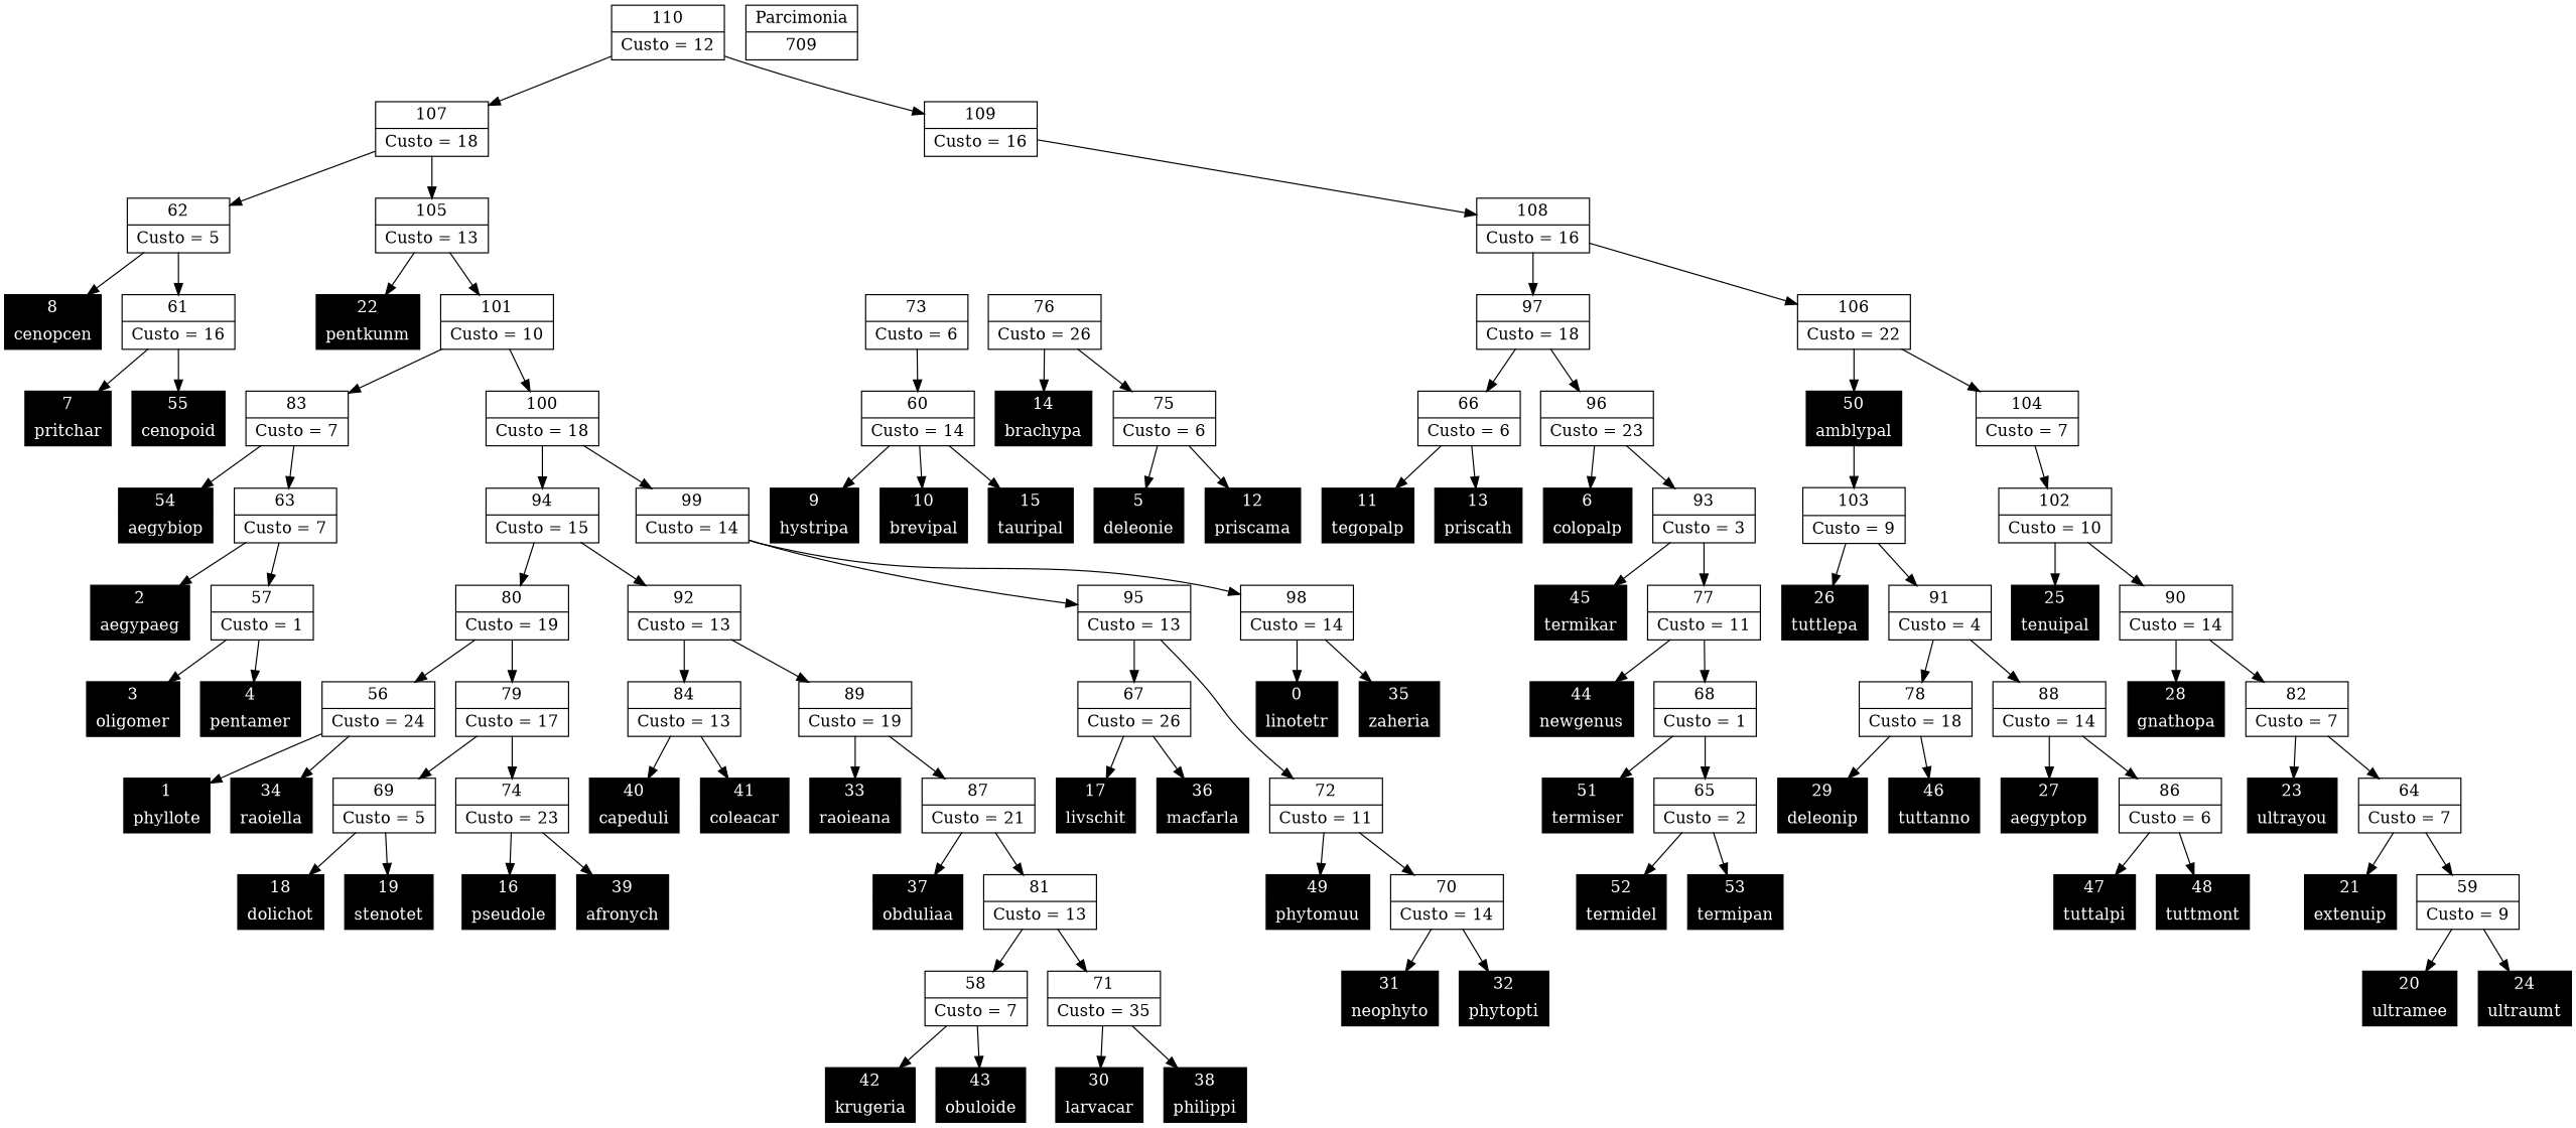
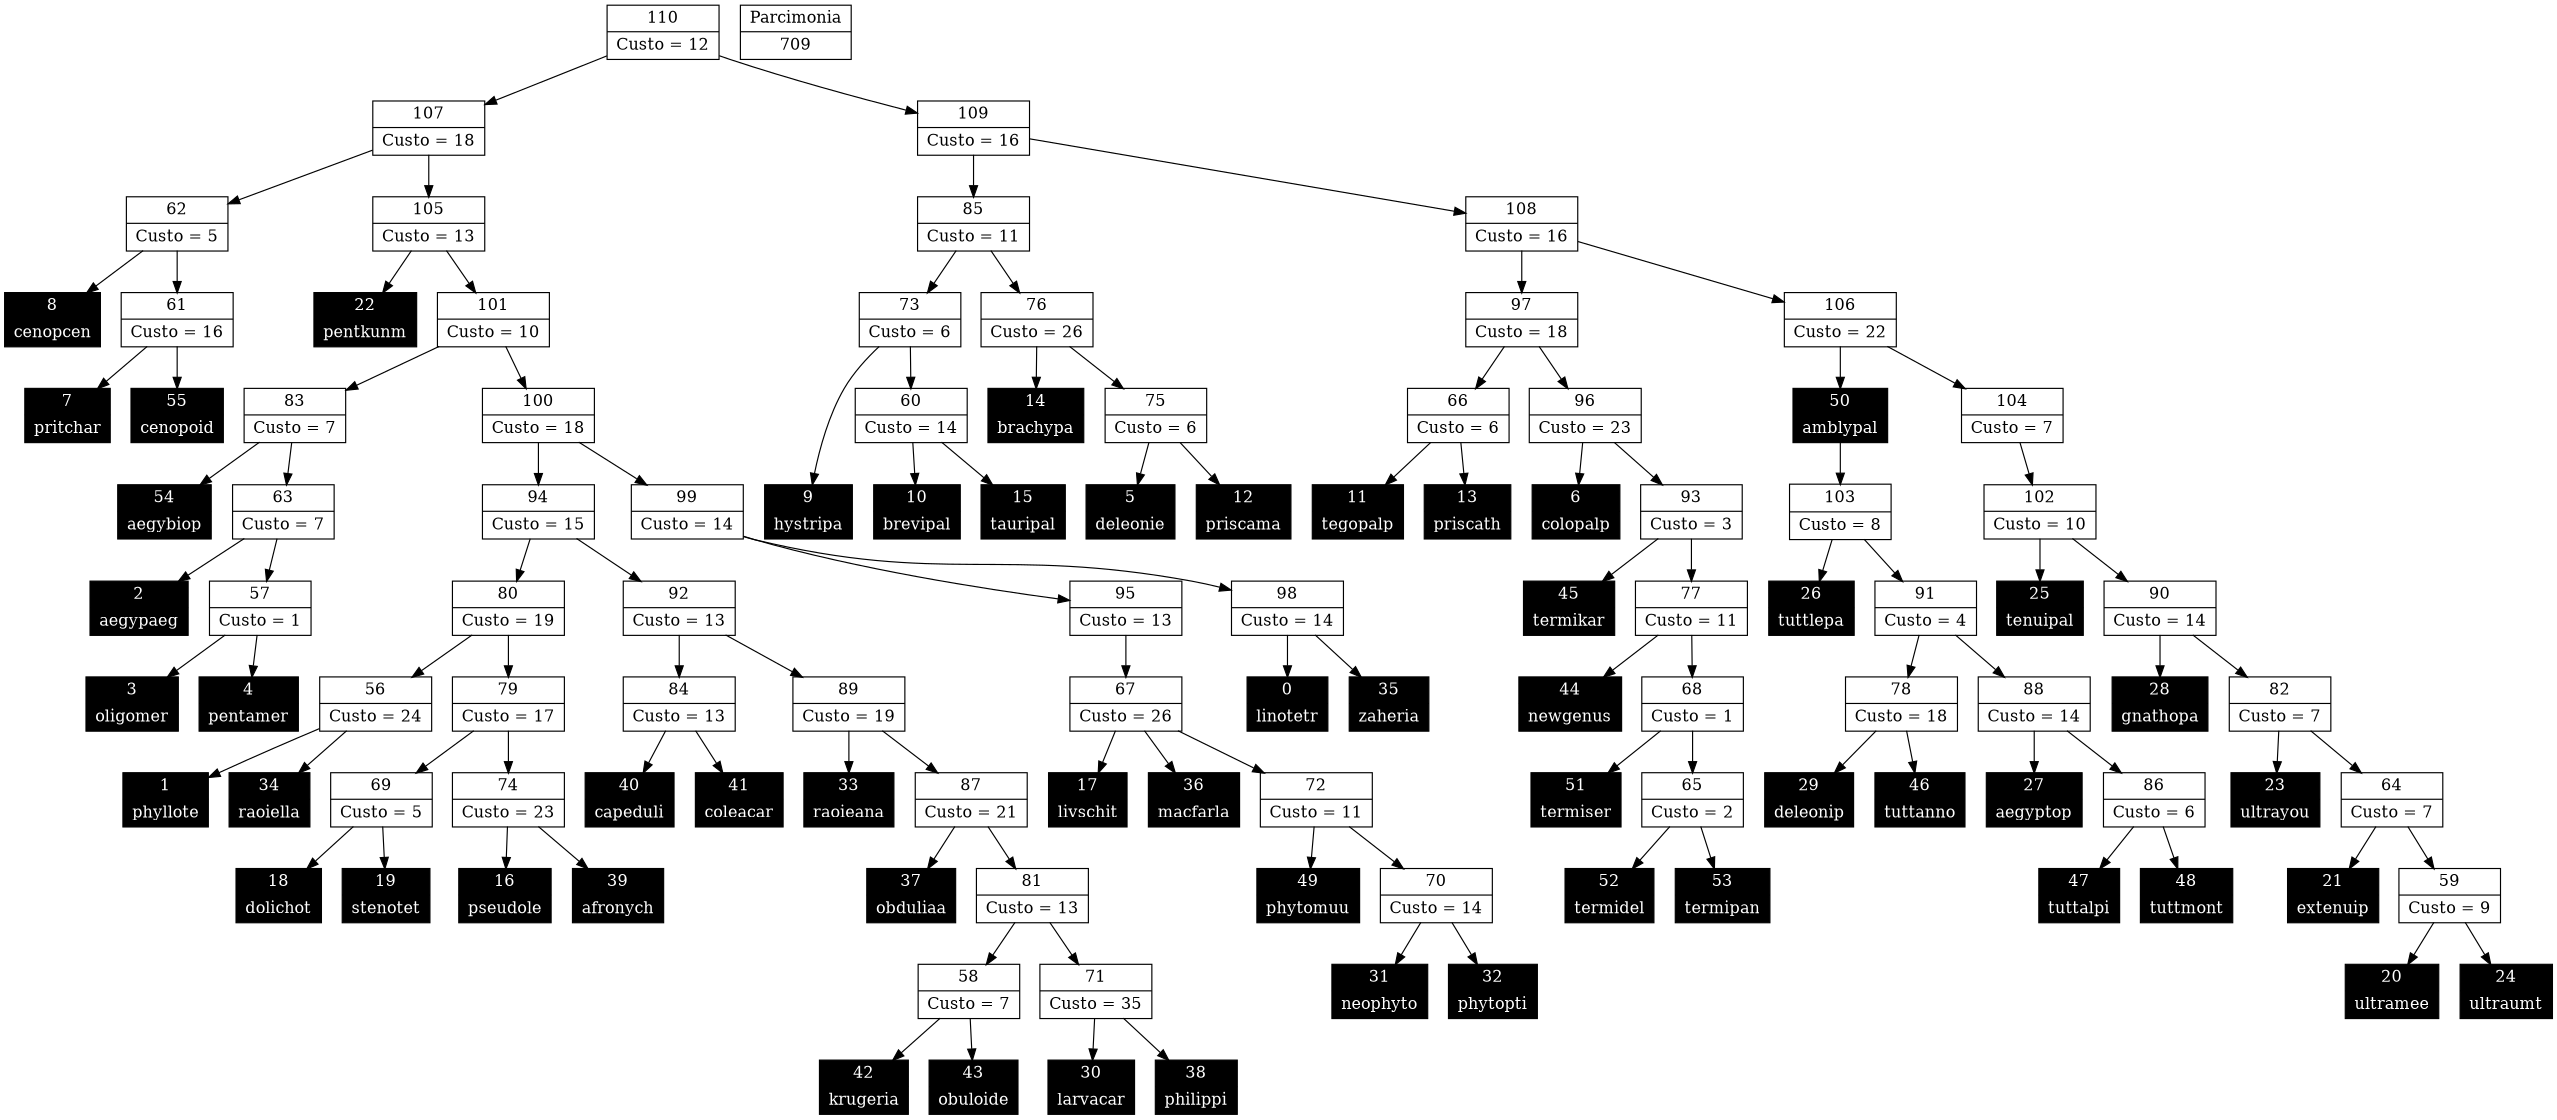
  digraph {
    node [shape=record]
    n1 [color=black fontcolor=white fontsize=14 height=0.5 label="{0 | linotetr}" style=filled]
    n2 [color=black fontcolor=white fontsize=14 height=0.5 label="{1 | phyllote}" style=filled]
    n3 [color=black fontcolor=white fontsize=14 height=0.5 label="{2 | aegypaeg}" style=filled]
    n4 [color=black fontcolor=white fontsize=14 height=0.5 label="{3 | oligomer}" style=filled]
    n5 [color=black fontcolor=white fontsize=14 height=0.5 label="{4 | pentamer}" style=filled]
    n6 [color=black fontcolor=white fontsize=14 height=0.5 label="{5 | deleonie}" style=filled]
    n7 [color=black fontcolor=white fontsize=14 height=0.5 label="{6 | colopalp}" style=filled]
    n8 [color=black fontcolor=white fontsize=14 height=0.5 label="{7 | pritchar}" style=filled]
    n9 [color=black fontcolor=white fontsize=14 height=0.5 label="{8 | cenopcen}" style=filled]
    n10 [color=black fontcolor=white fontsize=14 height=0.5 label="{9 | hystripa}" style=filled]
    n11 [color=black fontcolor=white fontsize=14 height=0.5 label="{10 | brevipal}" style=filled]
    n12 [color=black fontcolor=white fontsize=14 height=0.5 label="{11 | tegopalp}" style=filled]
    n13 [color=black fontcolor=white fontsize=14 height=0.5 label="{12 | priscama}" style=filled]
    n14 [color=black fontcolor=white fontsize=14 height=0.5 label="{13 | priscath}" style=filled]
    n15 [color=black fontcolor=white fontsize=14 height=0.5 label="{14 | brachypa}" style=filled]
    n16 [color=black fontcolor=white fontsize=14 height=0.5 label="{15 | tauripal}" style=filled]
    n17 [color=black fontcolor=white fontsize=14 height=0.5 label="{16 | pseudole}" style=filled]
    n18 [color=black fontcolor=white fontsize=14 height=0.5 label="{17 | livschit}" style=filled]
    n19 [color=black fontcolor=white fontsize=14 height=0.5 label="{18 | dolichot}" style=filled]
    n20 [color=black fontcolor=white fontsize=14 height=0.5 label="{19 | stenotet}" style=filled]
    n21 [color=black fontcolor=white fontsize=14 height=0.5 label="{20 | ultramee}" style=filled]
    n22 [color=black fontcolor=white fontsize=14 height=0.5 label="{21 | extenuip}" style=filled]
    n23 [color=black fontcolor=white fontsize=14 height=0.5 label="{22 | pentkunm}" style=filled]
    n24 [color=black fontcolor=white fontsize=14 height=0.5 label="{23 | ultrayou}" style=filled]
    n25 [color=black fontcolor=white fontsize=14 height=0.5 label="{24 | ultraumt}" style=filled]
    n26 [color=black fontcolor=white fontsize=14 height=0.5 label="{25 | tenuipal}" style=filled]
    n27 [color=black fontcolor=white fontsize=14 height=0.5 label="{26 | tuttlepa}" style=filled]
    n28 [color=black fontcolor=white fontsize=14 height=0.5 label="{27 | aegyptop}" style=filled]
    n29 [color=black fontcolor=white fontsize=14 height=0.5 label="{28 | gnathopa}" style=filled]
    n30 [color=black fontcolor=white fontsize=14 height=0.5 label="{29 | deleonip}" style=filled]
    n31 [color=black fontcolor=white fontsize=14 height=0.5 label="{30 | larvacar}" style=filled]
    n32 [color=black fontcolor=white fontsize=14 height=0.5 label="{31 | neophyto}" style=filled]
    n33 [color=black fontcolor=white fontsize=14 height=0.5 label="{32 | phytopti}" style=filled]
    n34 [color=black fontcolor=white fontsize=14 height=0.5 label="{33 | raoieana}" style=filled]
    n35 [color=black fontcolor=white fontsize=14 height=0.5 label="{34 | raoiella}" style=filled]
    n36 [color=black fontcolor=white fontsize=14 height=0.5 label="{35 | zaheria}" style=filled]
    n37 [color=black fontcolor=white fontsize=14 height=0.5 label="{36 | macfarla}" style=filled]
    n38 [color=black fontcolor=white fontsize=14 height=0.5 label="{37 | obduliaa}" style=filled]
    n39 [color=black fontcolor=white fontsize=14 height=0.5 label="{38 | philippi}" style=filled]
    n40 [color=black fontcolor=white fontsize=14 height=0.5 label="{39 | afronych}" style=filled]
    n41 [color=black fontcolor=white fontsize=14 height=0.5 label="{40 | capeduli}" style=filled]
    n42 [color=black fontcolor=white fontsize=14 height=0.5 label="{41 | coleacar}" style=filled]
    n43 [color=black fontcolor=white fontsize=14 height=0.5 label="{42 | krugeria}" style=filled]
    n44 [color=black fontcolor=white fontsize=14 height=0.5 label="{43 | obuloide}" style=filled]
    n45 [color=black fontcolor=white fontsize=14 height=0.5 label="{44 | newgenus}" style=filled]
    n46 [color=black fontcolor=white fontsize=14 height=0.5 label="{45 | termikar}" style=filled]
    n47 [color=black fontcolor=white fontsize=14 height=0.5 label="{46 | tuttanno}" style=filled]
    n48 [color=black fontcolor=white fontsize=14 height=0.5 label="{47 | tuttalpi}" style=filled]
    n49 [color=black fontcolor=white fontsize=14 height=0.5 label="{48 | tuttmont}" style=filled]
    n50 [color=black fontcolor=white fontsize=14 height=0.5 label="{49 | phytomuu}" style=filled]
    n51 [color=black fontcolor=white fontsize=14 height=0.5 label="{50 | amblypal}" style=filled]
-   n52 [label="{103|Custo = 9}"]
+   n52 [label="{103|Custo = 8}"]
    n53 [color=black fontcolor=white fontsize=14 height=0.5 label="{51 | termiser}" style=filled]
    n54 [color=black fontcolor=white fontsize=14 height=0.5 label="{52 | termidel}" style=filled]
    n55 [color=black fontcolor=white fontsize=14 height=0.5 label="{53 | termipan}" style=filled]
    n56 [color=black fontcolor=white fontsize=14 height=0.5 label="{54 | aegybiop}" style=filled]
    n57 [color=black fontcolor=white fontsize=14 height=0.5 label="{55 | cenopoid}" style=filled]
    n58 [label="{56|Custo = 24}"]
    n59 [label="{57|Custo = 1}"]
    n60 [label="{58|Custo = 7}"]
    n61 [label="{59|Custo = 9}"]
    n62 [label="{60|Custo = 14}"]
    n63 [label="{61|Custo = 16}"]
    n64 [label="{62|Custo = 5}"]
    n65 [label="{63|Custo = 7}"]
    n66 [label="{64|Custo = 7}"]
    n67 [label="{65|Custo = 2}"]
    n68 [label="{66|Custo = 6}"]
    n69 [label="{67|Custo = 26}"]
    n70 [label="{68|Custo = 1}"]
    n71 [label="{69|Custo = 5}"]
    n72 [label="{70|Custo = 14}"]
    n73 [label="{71|Custo = 35}"]
    n74 [label="{72|Custo = 11}"]
    n75 [label="{73|Custo = 6}"]
    n76 [label="{74|Custo = 23}"]
    n77 [label="{75|Custo = 6}"]
    n78 [label="{76|Custo = 26}"]
    n79 [label="{77|Custo = 11}"]
    n80 [label="{78|Custo = 18}"]
    n81 [label="{79|Custo = 17}"]
    n82 [label="{80|Custo = 19}"]
    n83 [label="{81|Custo = 13}"]
    n84 [label="{82|Custo = 7}"]
    n85 [label="{83|Custo = 7}"]
    n86 [label="{84|Custo = 13}"]
+   n87 [label="{85|Custo = 11}"]
    n88 [label="{86|Custo = 6}"]
    n89 [label="{87|Custo = 21}"]
    n90 [label="{88|Custo = 14}"]
    n91 [label="{89|Custo = 19}"]
    n92 [label="{90|Custo = 14}"]
    n93 [label="{91|Custo = 4}"]
    n94 [label="{92|Custo = 13}"]
    n95 [label="{93|Custo = 3}"]
    n96 [label="{94|Custo = 15}"]
    n97 [label="{95|Custo = 13}"]
    n98 [label="{96|Custo = 23}"]
    n99 [label="{97|Custo = 18}"]
    n100 [label="{98|Custo = 14}"]
    n101 [label="{99|Custo = 14}"]
    n102 [label="{100|Custo = 18}"]
    n103 [label="{101|Custo = 10}"]
    n104 [label="{102|Custo = 10}"]
    n105 [label="{104|Custo = 7}"]
    n106 [label="{105|Custo = 13}"]
    n107 [label="{106|Custo = 22}"]
    n108 [label="{107|Custo = 18}"]
    n109 [label="{108|Custo = 16}"]
    n110 [label="{109|Custo = 16}"]
    n111 [label="{110|Custo = 12}"]
    n112 [label="{Parcimonia|709}"]
    n51 -> n52
    n52 -> n27
    n52 -> n93
    n58 -> n2
    n58 -> n35
    n59 -> n4
    n59 -> n5
    n60 -> n43
    n60 -> n44
    n61 -> n21
    n61 -> n25
    n62 -> n11
    n62 -> n16
    n63 -> n8
    n63 -> n57
    n64 -> n9
    n64 -> n63
    n65 -> n3
    n65 -> n59
    n66 -> n22
    n66 -> n61
    n67 -> n54
    n67 -> n55
    n68 -> n12
    n68 -> n14
    n69 -> n18
    n69 -> n37
    n70 -> n53
    n70 -> n67
    n71 -> n19
    n71 -> n20
    n72 -> n32
    n72 -> n33
    n73 -> n31
    n73 -> n39
    n74 -> n50
    n74 -> n72
-   n62 -> n10
+   n75 -> n10
    n75 -> n62
    n76 -> n17
    n76 -> n40
    n77 -> n6
    n77 -> n13
    n78 -> n15
    n78 -> n77
    n79 -> n45
    n79 -> n70
    n80 -> n30
    n80 -> n47
    n81 -> n71
    n81 -> n76
    n82 -> n58
    n82 -> n81
    n83 -> n60
    n83 -> n73
    n84 -> n24
    n84 -> n66
    n85 -> n56
    n85 -> n65
    n86 -> n41
    n86 -> n42
+   n87 -> n75
+   n87 -> n78
    n88 -> n48
    n88 -> n49
    n89 -> n38
    n89 -> n83
    n90 -> n28
    n90 -> n88
    n91 -> n34
    n91 -> n89
    n92 -> n29
    n92 -> n84
    n93 -> n80
    n93 -> n90
    n94 -> n86
    n94 -> n91
    n95 -> n46
    n95 -> n79
    n96 -> n82
    n96 -> n94
    n97 -> n69
-   n97 -> n74
+   n69 -> n74
    n98 -> n7
    n98 -> n95
    n99 -> n68
    n99 -> n98
    n100 -> n1
    n100 -> n36
    n101 -> n97
    n101 -> n100
    n102 -> n96
    n102 -> n101
    n103 -> n85
    n103 -> n102
    n104 -> n26
    n104 -> n92
    n105 -> n104
    n106 -> n23
    n106 -> n103
    n107 -> n51
    n107 -> n105
    n108 -> n64
    n108 -> n106
    n109 -> n99
    n109 -> n107
+   n110 -> n87
    n110 -> n109
    n111 -> n108
    n111 -> n110
  }
